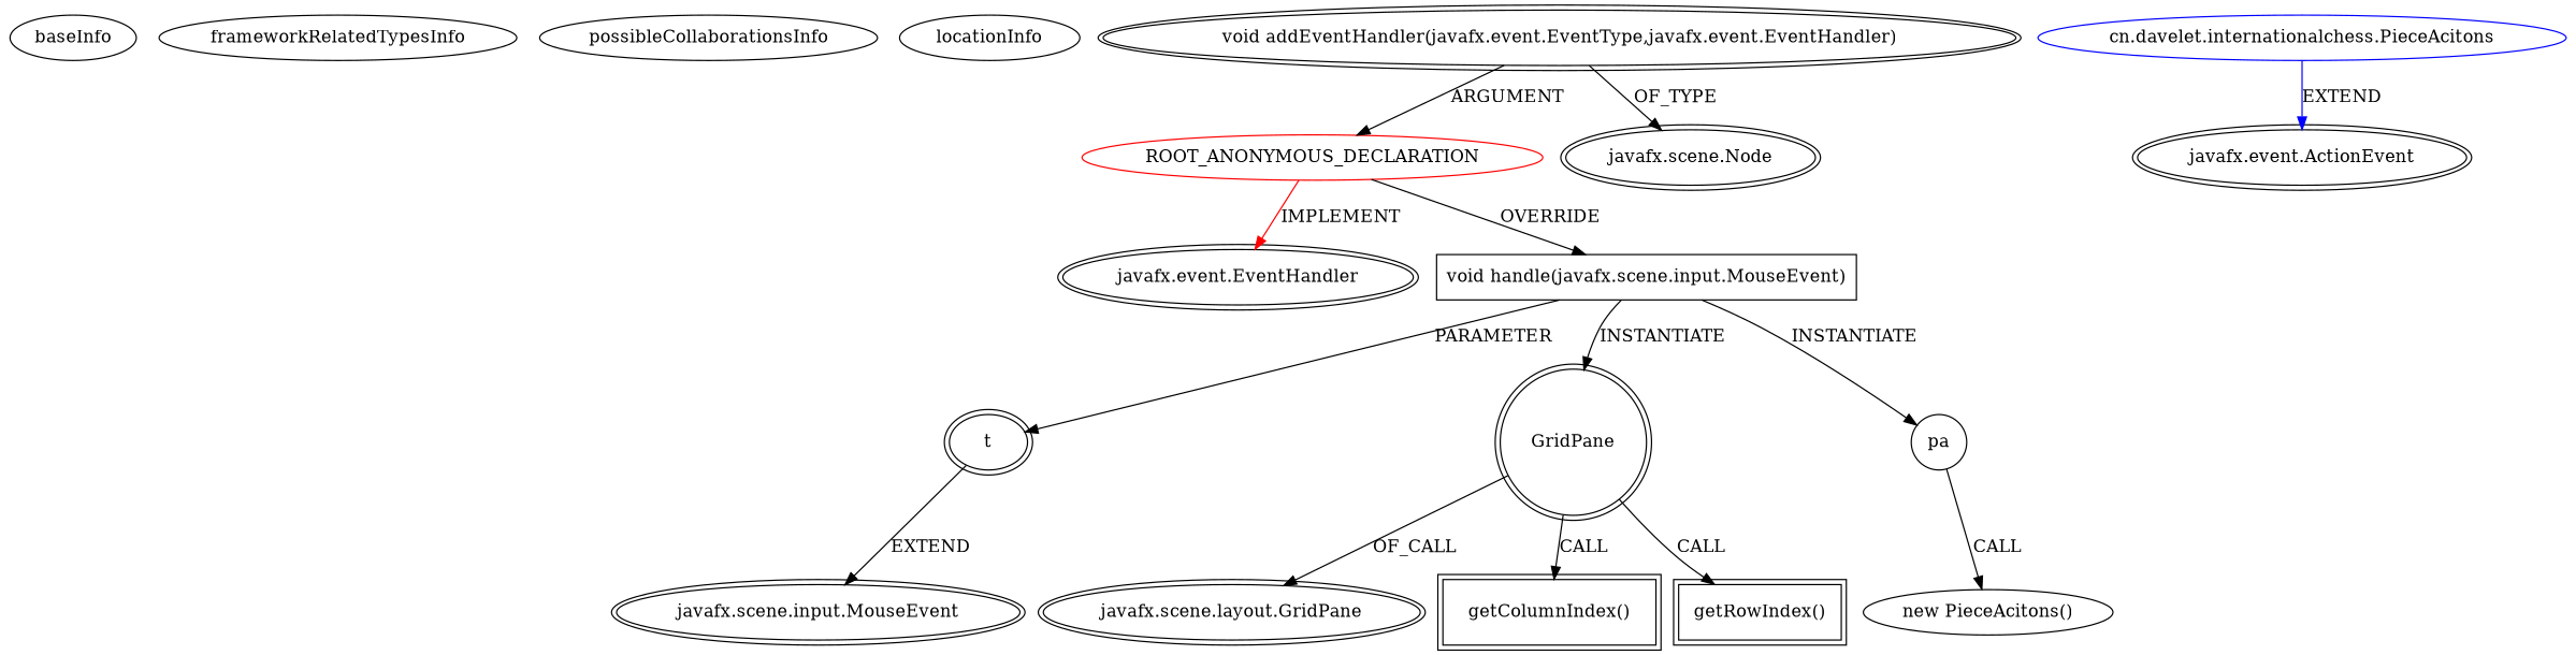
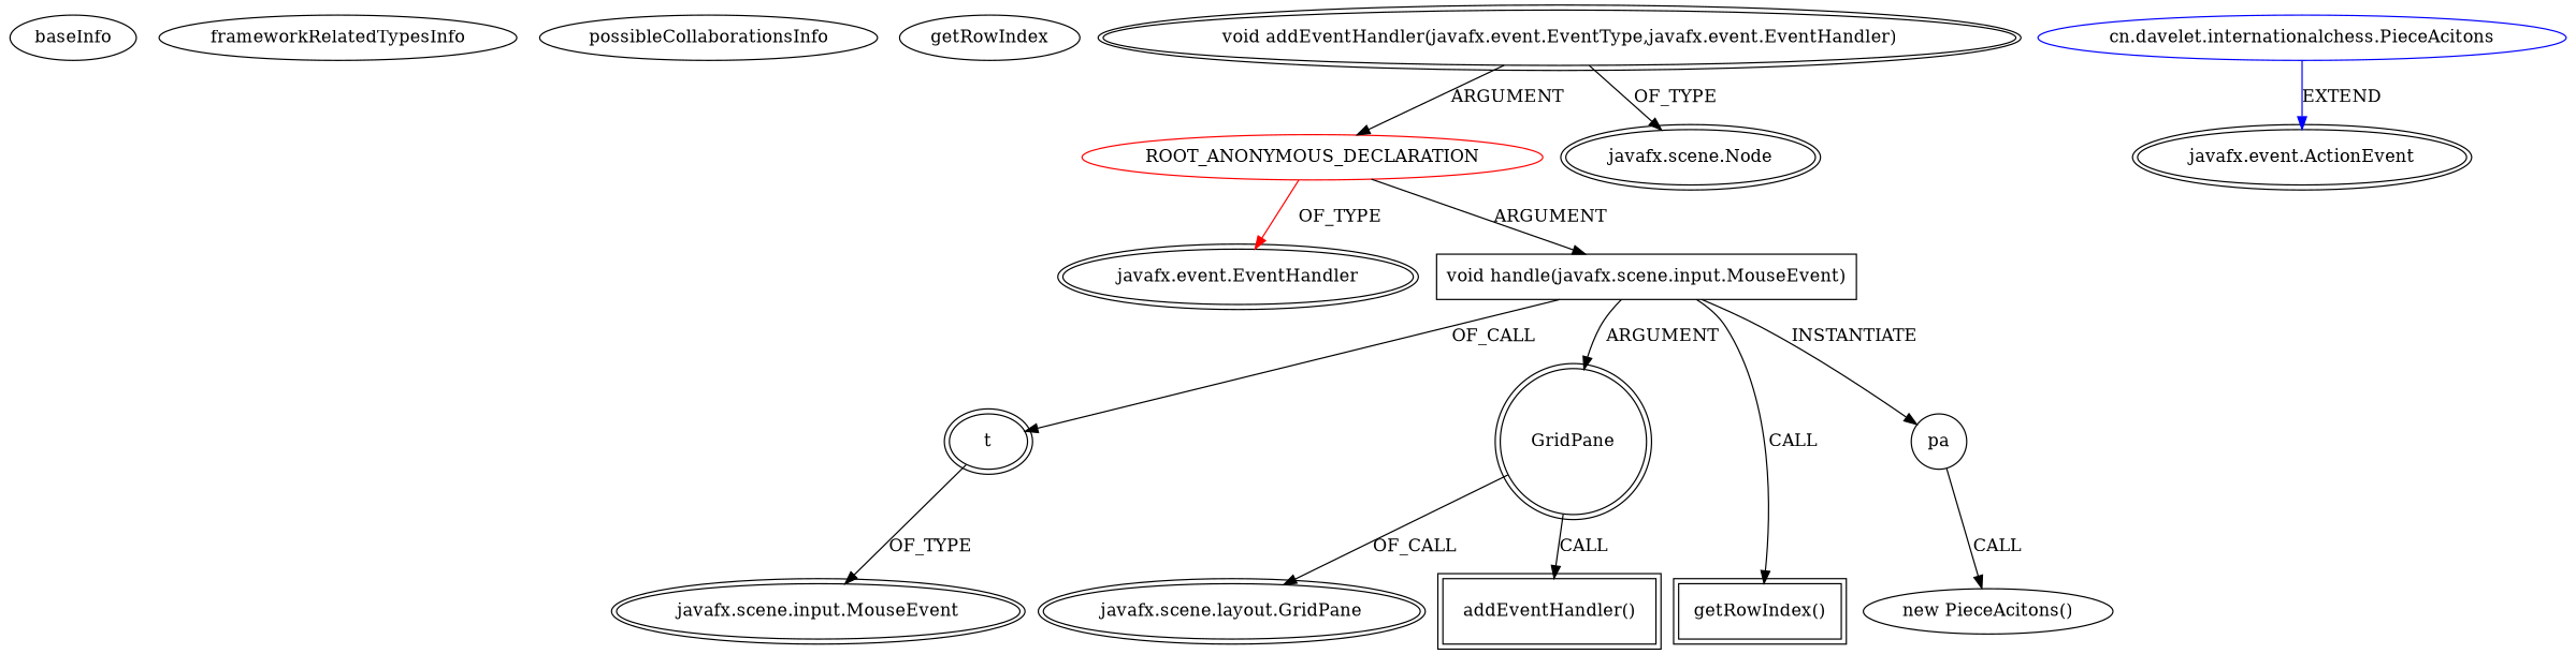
  digraph {
    node [isFrameworkType=true peripheries=2]
    baseInfo [category=extension_graph graphId=2353 isAnonymous=true possibleRelation=true isFrameworkType="" peripheries=""]
    frameworkRelatedTypesInfo [0="javafx.event.EventHandler" isFrameworkType="" peripheries=""]
    possibleCollaborationsInfo [0="2353~OVERRIDING_METHOD_DECLARATION-INSTANTIATION-~javafx.event.EventHandler ~javafx.event.ActionEvent ~true~false" isFrameworkType="" peripheries=""]
-   locationInfo [contextSignature="void start(javafx.stage.Stage)" filePath="/davelet-InternationalChess-JavaFX2/InternationalChess-JavaFX2-master/src/cn/davelet/internationalchess/InternationalChess.java" graphId=2353 projectName="davelet-InternationalChess-JavaFX2" isFrameworkType="" peripheries=""]
+   locationInfo [contextSignature="void start(javafx.stage.Stage)" filePath="/davelet-InternationalChess-JavaFX2/InternationalChess-JavaFX2-master/src/cn/davelet/internationalchess/InternationalChess.java" graphId=2353 projectName="davelet-InternationalChess-JavaFX2" label=getRowIndex isFrameworkType="" peripheries=""]
    n5 [color=red isFrameworkType=false label=ROOT_ANONYMOUS_DECLARATION vertexType=ROOT_ANONYMOUS_DECLARATION peripheries=""]
    n6 [label="javafx.event.EventHandler" vertexType=FRAMEWORK_INTERFACE_TYPE]
    n7 [isFrameworkType=false label="void handle(javafx.scene.input.MouseEvent)" shape=box vertexType=OVERRIDING_METHOD_DECLARATION peripheries=""]
    n8 [label=t vertexType=PARAMETER_DECLARATION]
    n9 [label=GridPane shape=circle vertexType=VARIABLE_EXPRESION]
    n10 [isFrameworkType=false label=pa shape=circle vertexType=VARIABLE_EXPRESION peripheries=""]
    n11 [label="void addEventHandler(javafx.event.EventType,javafx.event.EventHandler)" vertexType=OUTSIDE_CALL]
    n12 [label="javafx.scene.Node" vertexType=FRAMEWORK_CLASS_TYPE]
    n13 [label="javafx.scene.input.MouseEvent" vertexType=FRAMEWORK_CLASS_TYPE]
    n14 [label="javafx.scene.layout.GridPane" vertexType=FRAMEWORK_CLASS_TYPE]
-   n15 [label="getColumnIndex()" shape=box vertexType=INSIDE_CALL]
+   n15 [label="addEventHandler()" shape=box vertexType=INSIDE_CALL]
    n16 [label="getRowIndex()" shape=box vertexType=INSIDE_CALL]
    n17 [isFrameworkType=false label="new PieceAcitons()" vertexType=CONSTRUCTOR_CALL peripheries=""]
    n18 [color=blue isFrameworkType=false label="cn.davelet.internationalchess.PieceAcitons" vertexType=REFERENCE_CLIENT_CLASS_DECLARATION peripheries=""]
    n19 [label="javafx.event.ActionEvent" vertexType=FRAMEWORK_CLASS_TYPE]
-   n5 -> n6 [color=red label=IMPLEMENT]
-   n5 -> n7 [label=OVERRIDE]
-   n7 -> n8 [label=PARAMETER]
-   n7 -> n9 [label=INSTANTIATE]
+   n5 -> n6 [color=red label=OF_TYPE]
+   n5 -> n7 [label=ARGUMENT]
+   n7 -> n8 [label=OF_CALL]
+   n7 -> n9 [label=ARGUMENT]
    n7 -> n10 [label=INSTANTIATE]
-   n8 -> n13 [label=EXTEND]
+   n8 -> n13 [label=OF_TYPE]
    n9 -> n14 [label=OF_CALL]
    n9 -> n15 [label=CALL]
-   n9 -> n16 [label=CALL]
+   n7 -> n16 [label=CALL]
    n10 -> n17 [label=CALL]
    n11 -> n5 [label=ARGUMENT]
    n11 -> n12 [label=OF_TYPE]
    n18 -> n19 [color=blue label=EXTEND]
  }
